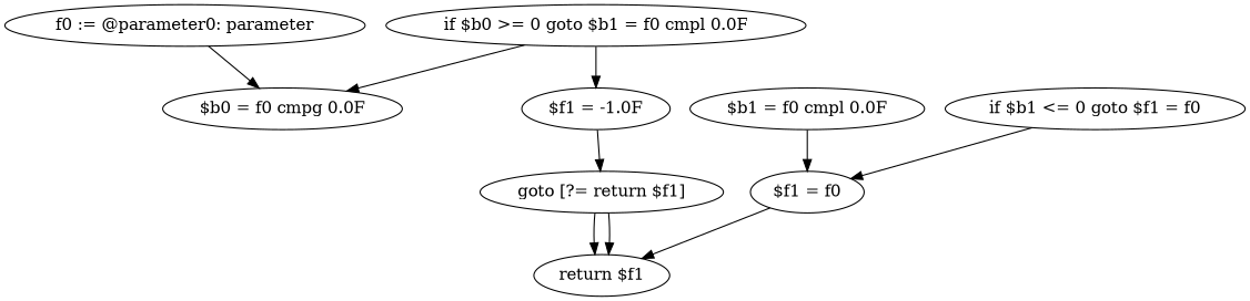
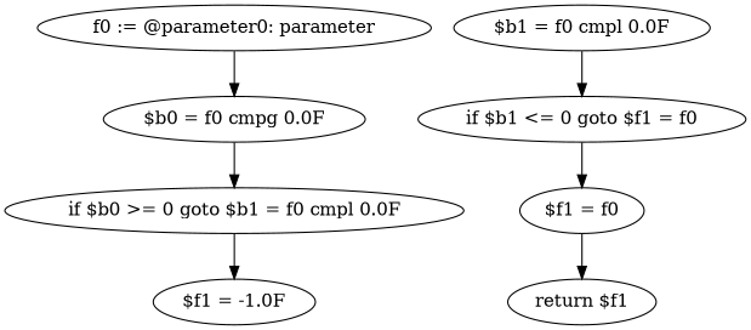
  digraph {
    n1 [label="f0 := @parameter0: parameter"]
    "$b0 = f0 cmpg 0.0F"
    "if $b0 >= 0 goto $b1 = f0 cmpl 0.0F"
    "$f1 = -1.0F"
-   "goto [?= return $f1]"
    "$b1 = f0 cmpl 0.0F"
    "if $b1 <= 0 goto $f1 = f0"
    "return $f1"
    "$f1 = f0"
    n1 -> "$b0 = f0 cmpg 0.0F"
-   "if $b0 >= 0 goto $b1 = f0 cmpl 0.0F" -> "$b0 = f0 cmpg 0.0F"
+   "$b0 = f0 cmpg 0.0F" -> "if $b0 >= 0 goto $b1 = f0 cmpl 0.0F"
    "if $b0 >= 0 goto $b1 = f0 cmpl 0.0F" -> "$f1 = -1.0F"
-   "$f1 = -1.0F" -> "goto [?= return $f1]"
-   "goto [?= return $f1]" -> "return $f1"
-   "goto [?= return $f1]" -> "return $f1"
-   "$b1 = f0 cmpl 0.0F" -> "$f1 = f0"
+   "$b1 = f0 cmpl 0.0F" -> "if $b1 <= 0 goto $f1 = f0"
    "if $b1 <= 0 goto $f1 = f0" -> "$f1 = f0"
    "$f1 = f0" -> "return $f1"
  }
